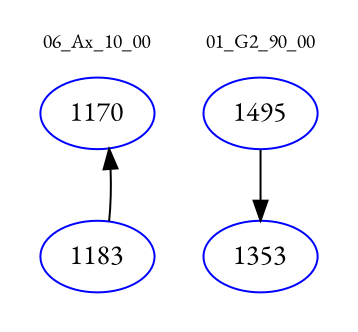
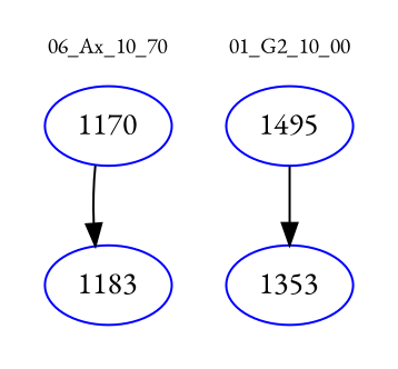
  digraph {
    fontname="EB Garamond"
    node [color=blue fontname="EB Garamond"]
    edge [color=black fontname="EB Garamond"]
    n1 [label=1170]
    n2 [label=1183]
    n3 [label=1495]
    n4 [label=1353]
    subgraph cluster_1 {
      color=white
      fontsize=10
-     label="06_Ax_10_00"
+     label="06_Ax_10_70"
      n1
      n2
    }
    subgraph cluster_2 {
      color=white
      fontsize=10
-     label="01_G2_90_00"
+     label="01_G2_10_00"
      n3
      n4
    }
-   n2 -> n1
+   n1 -> n2
    n3 -> n4
  }
